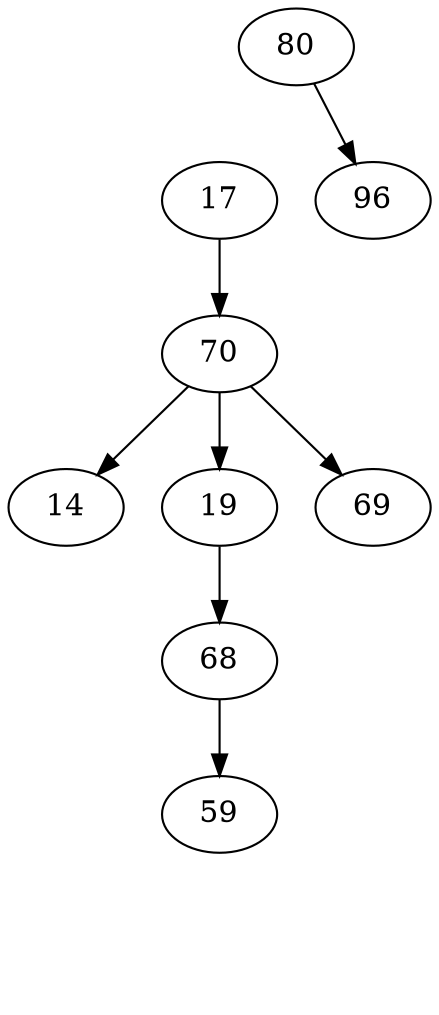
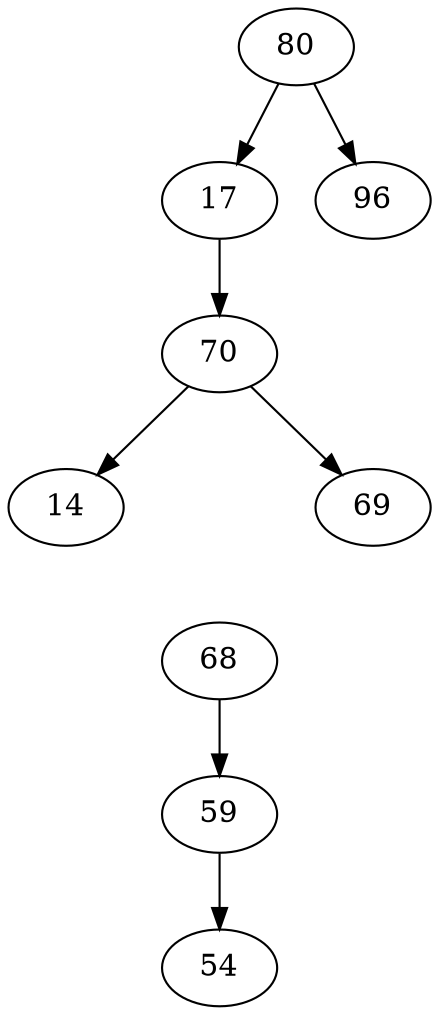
  digraph {
    80
    17
    96
    70
    14
-   19
    n7 [label=69]
    68
    59
+   54
+   80 -> 17
    80 -> 96
    17 -> 70
    70 -> 14
-   70 -> 19
    70 -> n7
-   19 -> 68
    68 -> 59
+   59 -> 54
  }
